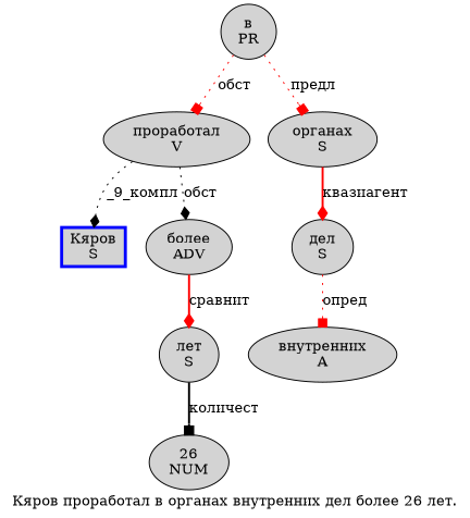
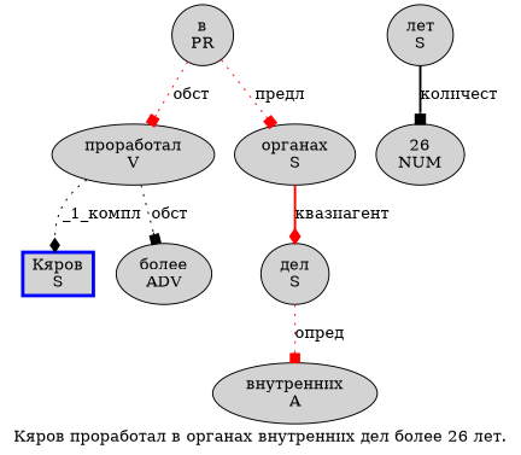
  digraph {
    label="Кяров проработал в органах внутренних дел более 26 лет."
    node [fillcolor=lightgray penwidth=1 shape=ellipse style=filled]
    edge [arrowhead=box color=red style=dotted]
    n1 [color=blue label="Кяров\nS" penwidth=3 shape=box]
    n2 [label="проработал\nV"]
    n3 [label="более\nADV"]
    n4 [label="в\nPR"]
    n5 [label="органах\nS"]
    n6 [label="лет\nS"]
    n7 [label="дел\nS"]
    n8 [label="внутренних\nA"]
    n9 [label="26\nNUM"]
-   n2 -> n1 [arrowhead=diamond color=black label="_9_компл"]
-   n2 -> n3 [arrowhead=diamond color=black label="обст"]
-   n3 -> n6 [arrowhead=diamond label="сравнит" style=bold]
+   n2 -> n1 [arrowhead=diamond color=black label="_1_компл"]
+   n2 -> n3 [color=black label="обст"]
    n4 -> n2 [label="обст"]
    n4 -> n5 [label="предл"]
    n5 -> n7 [arrowhead=diamond label="квазиагент" style=bold]
    n6 -> n9 [color=black label="количест" style=bold]
    n7 -> n8 [label="опред"]
  }
